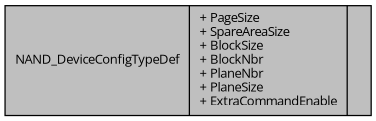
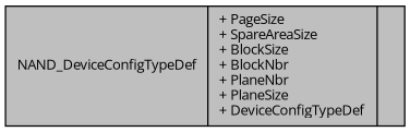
  digraph {
    rankdir=LR
    fontname="Open Sans"
-   n1 [color=black fillcolor=grey75 fontcolor=black fontname="Open Sans" fontsize=10 height=0.2 label="{NAND_DeviceConfigTypeDef\n|+ PageSize\l+ SpareAreaSize\l+ BlockSize\l+ BlockNbr\l+ PlaneNbr\l+ PlaneSize\l+ ExtraCommandEnable\l|}" shape=record style=filled width=0.4]
+   n1 [color=black fillcolor=grey75 fontcolor=black fontname="Open Sans" fontsize=10 height=0.2 label="{NAND_DeviceConfigTypeDef\n|+ PageSize\l+ SpareAreaSize\l+ BlockSize\l+ BlockNbr\l+ PlaneNbr\l+ PlaneSize\l+ DeviceConfigTypeDef\l|}" shape=record style=filled width=0.4]
  }
